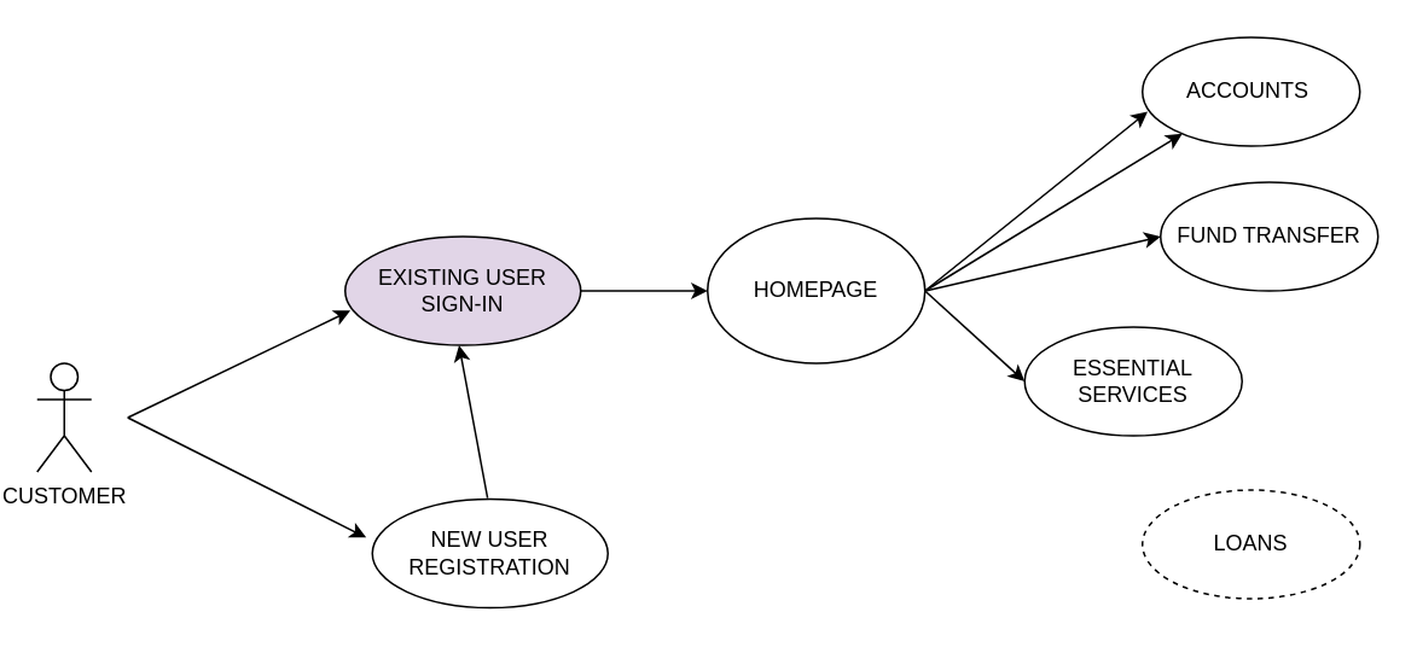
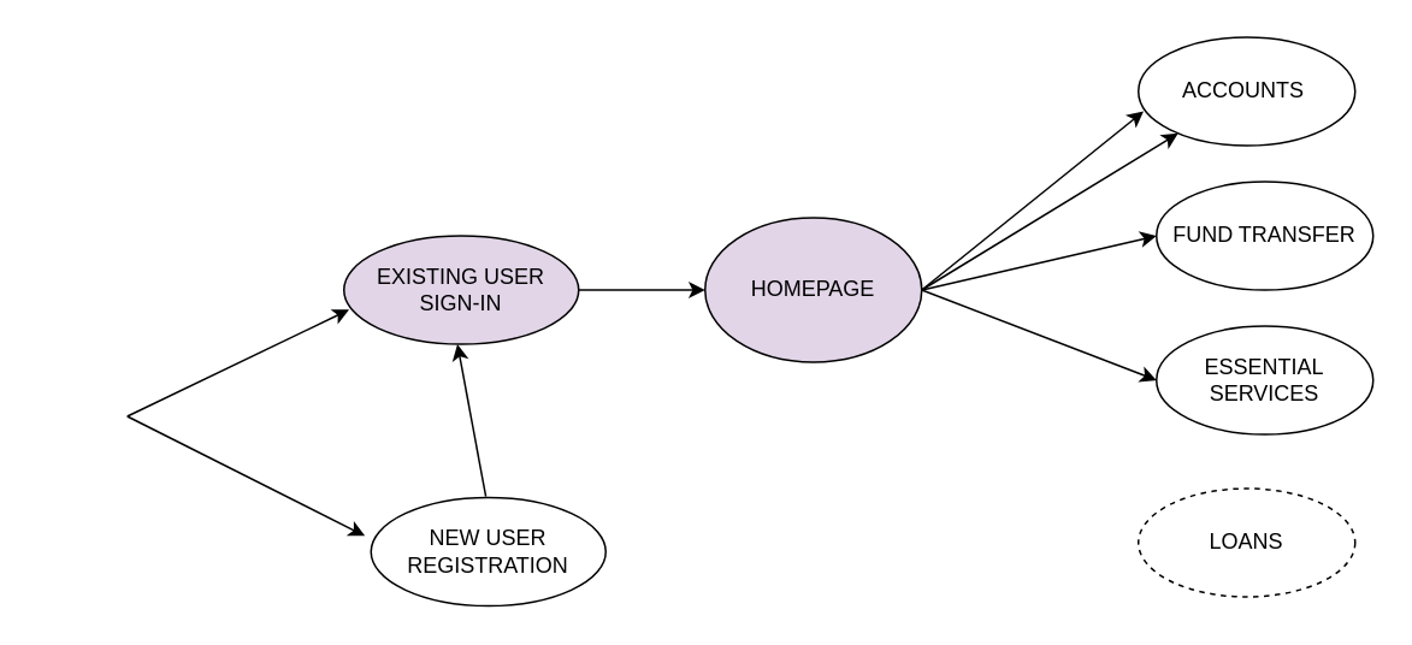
  <mxCell id="0" />
  <mxCell id="1" parent="0" />
- <mxCell id="2" value="CUSTOMER" style="shape=umlActor;verticalLabelPosition=bottom;verticalAlign=top;html=1;outlineConnect=0;" vertex="1" parent="1"><mxGeometry x="20" y="200" width="30" height="60" as="geometry" /></mxCell>
  <mxCell id="3" value="NEW USER REGISTRATION" style="ellipse;whiteSpace=wrap;html=1;" vertex="1" parent="1"><mxGeometry x="205" y="275" width="130" height="60" as="geometry" /></mxCell>
  <mxCell id="4" value="EXISTING USER SIGN-IN" style="ellipse;whiteSpace=wrap;html=1;fillColor=#e1d5e7;" vertex="1" parent="1"><mxGeometry x="190" y="130" width="130" height="60" as="geometry" /></mxCell>
  <mxCell id="5" value="" style="endArrow=classic;html=1;rounded=0;entryX=-0.026;entryY=0.354;entryDx=0;entryDy=0;entryPerimeter=0;" edge="1" parent="1" target="3"><mxGeometry width="50" height="50" relative="1" as="geometry"><mxPoint x="70" y="230" as="sourcePoint" /><mxPoint x="490" y="180" as="targetPoint" /></mxGeometry></mxCell>
  <mxCell id="6" value="" style="endArrow=classic;html=1;rounded=0;entryX=0.022;entryY=0.682;entryDx=0;entryDy=0;entryPerimeter=0;" edge="1" parent="1" target="4"><mxGeometry width="50" height="50" relative="1" as="geometry"><mxPoint x="70" y="230" as="sourcePoint" /><mxPoint x="590" y="160" as="targetPoint" /></mxGeometry></mxCell>
  <mxCell id="7" value="" style="endArrow=classic;html=1;rounded=0;exitX=0.489;exitY=-0.01;exitDx=0;exitDy=0;entryX=0.467;entryY=1.02;entryDx=0;entryDy=0;entryPerimeter=0;exitPerimeter=0;" edge="1" parent="1" source="3"><mxGeometry width="50" height="50" relative="1" as="geometry"><mxPoint x="257.14" y="278.8" as="sourcePoint" /><mxPoint x="252.85" y="190" as="targetPoint" /></mxGeometry></mxCell>
  <mxCell id="8" value="" style="endArrow=classic;html=1;rounded=0;exitX=1;exitY=0.5;exitDx=0;exitDy=0;" edge="1" parent="1" source="4"><mxGeometry width="50" height="50" relative="1" as="geometry"><mxPoint x="390" y="180" as="sourcePoint" /><mxPoint x="390" y="160" as="targetPoint" /></mxGeometry></mxCell>
- <mxCell id="9" value="HOMEPAGE" style="ellipse;whiteSpace=wrap;html=1;" vertex="1" parent="1"><mxGeometry x="390" y="120" width="120" height="80" as="geometry" /></mxCell>
+ <mxCell id="9" value="HOMEPAGE" style="ellipse;whiteSpace=wrap;html=1;fillColor=#e1d5e7;" vertex="1" parent="1"><mxGeometry x="390" y="120" width="120" height="80" as="geometry" /></mxCell>
  <mxCell id="10" value="" style="endArrow=classic;html=1;rounded=0;exitX=1;exitY=0.5;exitDx=0;exitDy=0;" edge="1" parent="1" source="9" target="14"><mxGeometry width="50" height="50" relative="1" as="geometry"><mxPoint x="80" y="240" as="sourcePoint" /><mxPoint x="620" y="290" as="targetPoint" /></mxGeometry></mxCell>
  <mxCell id="11" value="" style="endArrow=classic;html=1;rounded=0;entryX=0;entryY=0.5;entryDx=0;entryDy=0;" edge="1" parent="1" target="16"><mxGeometry width="50" height="50" relative="1" as="geometry"><mxPoint x="510" y="160" as="sourcePoint" /><mxPoint x="640" y="220" as="targetPoint" /></mxGeometry></mxCell>
  <mxCell id="12" value="" style="endArrow=classic;html=1;rounded=0;exitX=0.996;exitY=0.502;exitDx=0;exitDy=0;exitPerimeter=0;" edge="1" parent="1" source="9"><mxGeometry width="50" height="50" relative="1" as="geometry"><mxPoint x="510" y="150" as="sourcePoint" /><mxPoint x="640" y="130" as="targetPoint" /></mxGeometry></mxCell>
  <mxCell id="13" value="" style="endArrow=classic;html=1;rounded=0;entryX=0.024;entryY=0.683;entryDx=0;entryDy=0;entryPerimeter=0;" edge="1" parent="1" target="14"><mxGeometry width="50" height="50" relative="1" as="geometry"><mxPoint x="510" y="160" as="sourcePoint" /><mxPoint x="630" y="70" as="targetPoint" /></mxGeometry></mxCell>
  <mxCell id="14" value="ACCOUNTS&amp;nbsp;" style="ellipse;whiteSpace=wrap;html=1;" vertex="1" parent="1"><mxGeometry x="630" y="20" width="120" height="60" as="geometry" /></mxCell>
  <mxCell id="15" value="LOANS" style="ellipse;whiteSpace=wrap;html=1;dashed=1;" vertex="1" parent="1"><mxGeometry x="630" y="270" width="120" height="60" as="geometry" /></mxCell>
- <mxCell id="16" value="ESSENTIAL SERVICES" style="ellipse;whiteSpace=wrap;html=1;" vertex="1" parent="1"><mxGeometry x="565" y="180" width="120" height="60" as="geometry" /></mxCell>
+ <mxCell id="16" value="ESSENTIAL SERVICES" style="ellipse;whiteSpace=wrap;html=1;" vertex="1" parent="1"><mxGeometry x="640" y="180" width="120" height="60" as="geometry" /></mxCell>
  <mxCell id="17" value="FUND TRANSFER" style="ellipse;whiteSpace=wrap;html=1;" vertex="1" parent="1"><mxGeometry x="640" y="100" width="120" height="60" as="geometry" /></mxCell>
